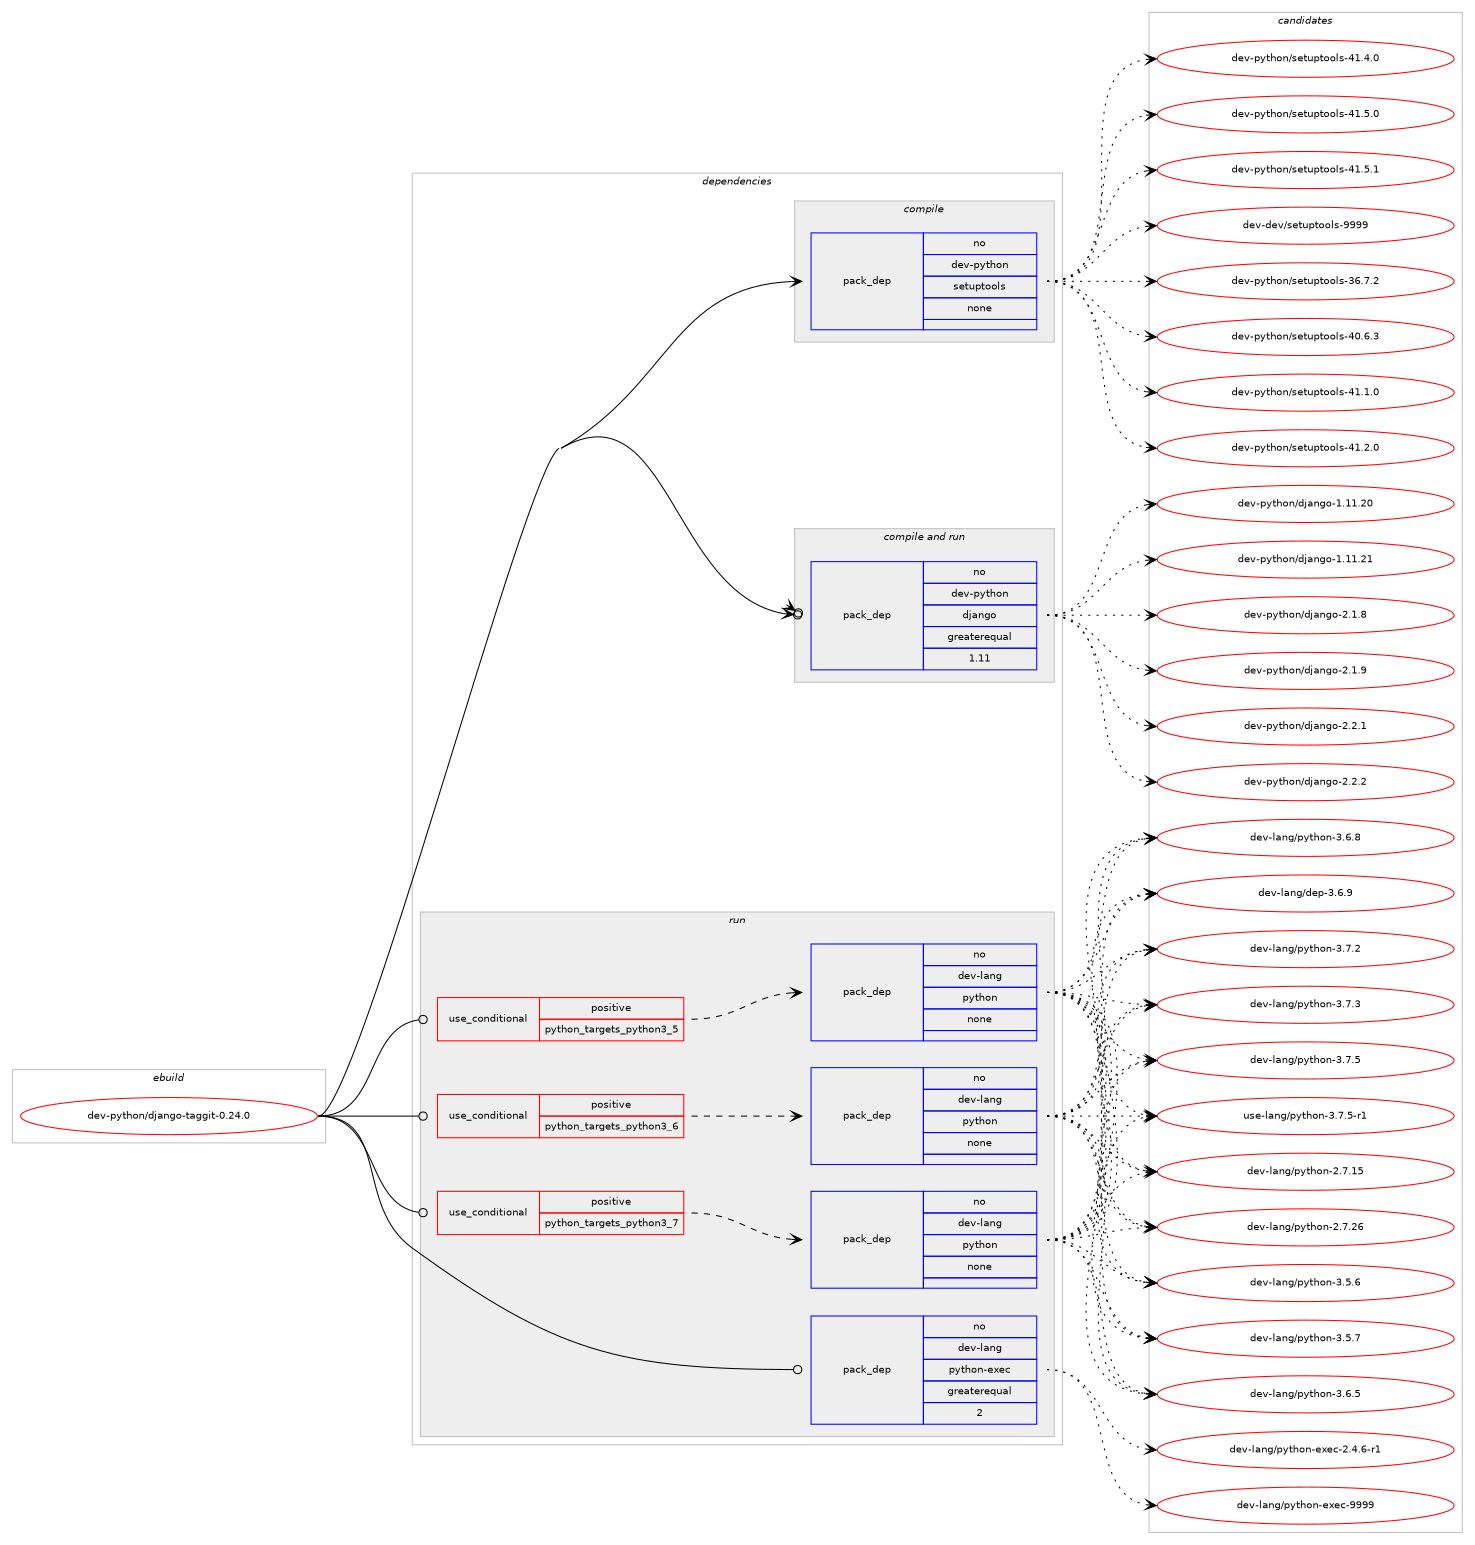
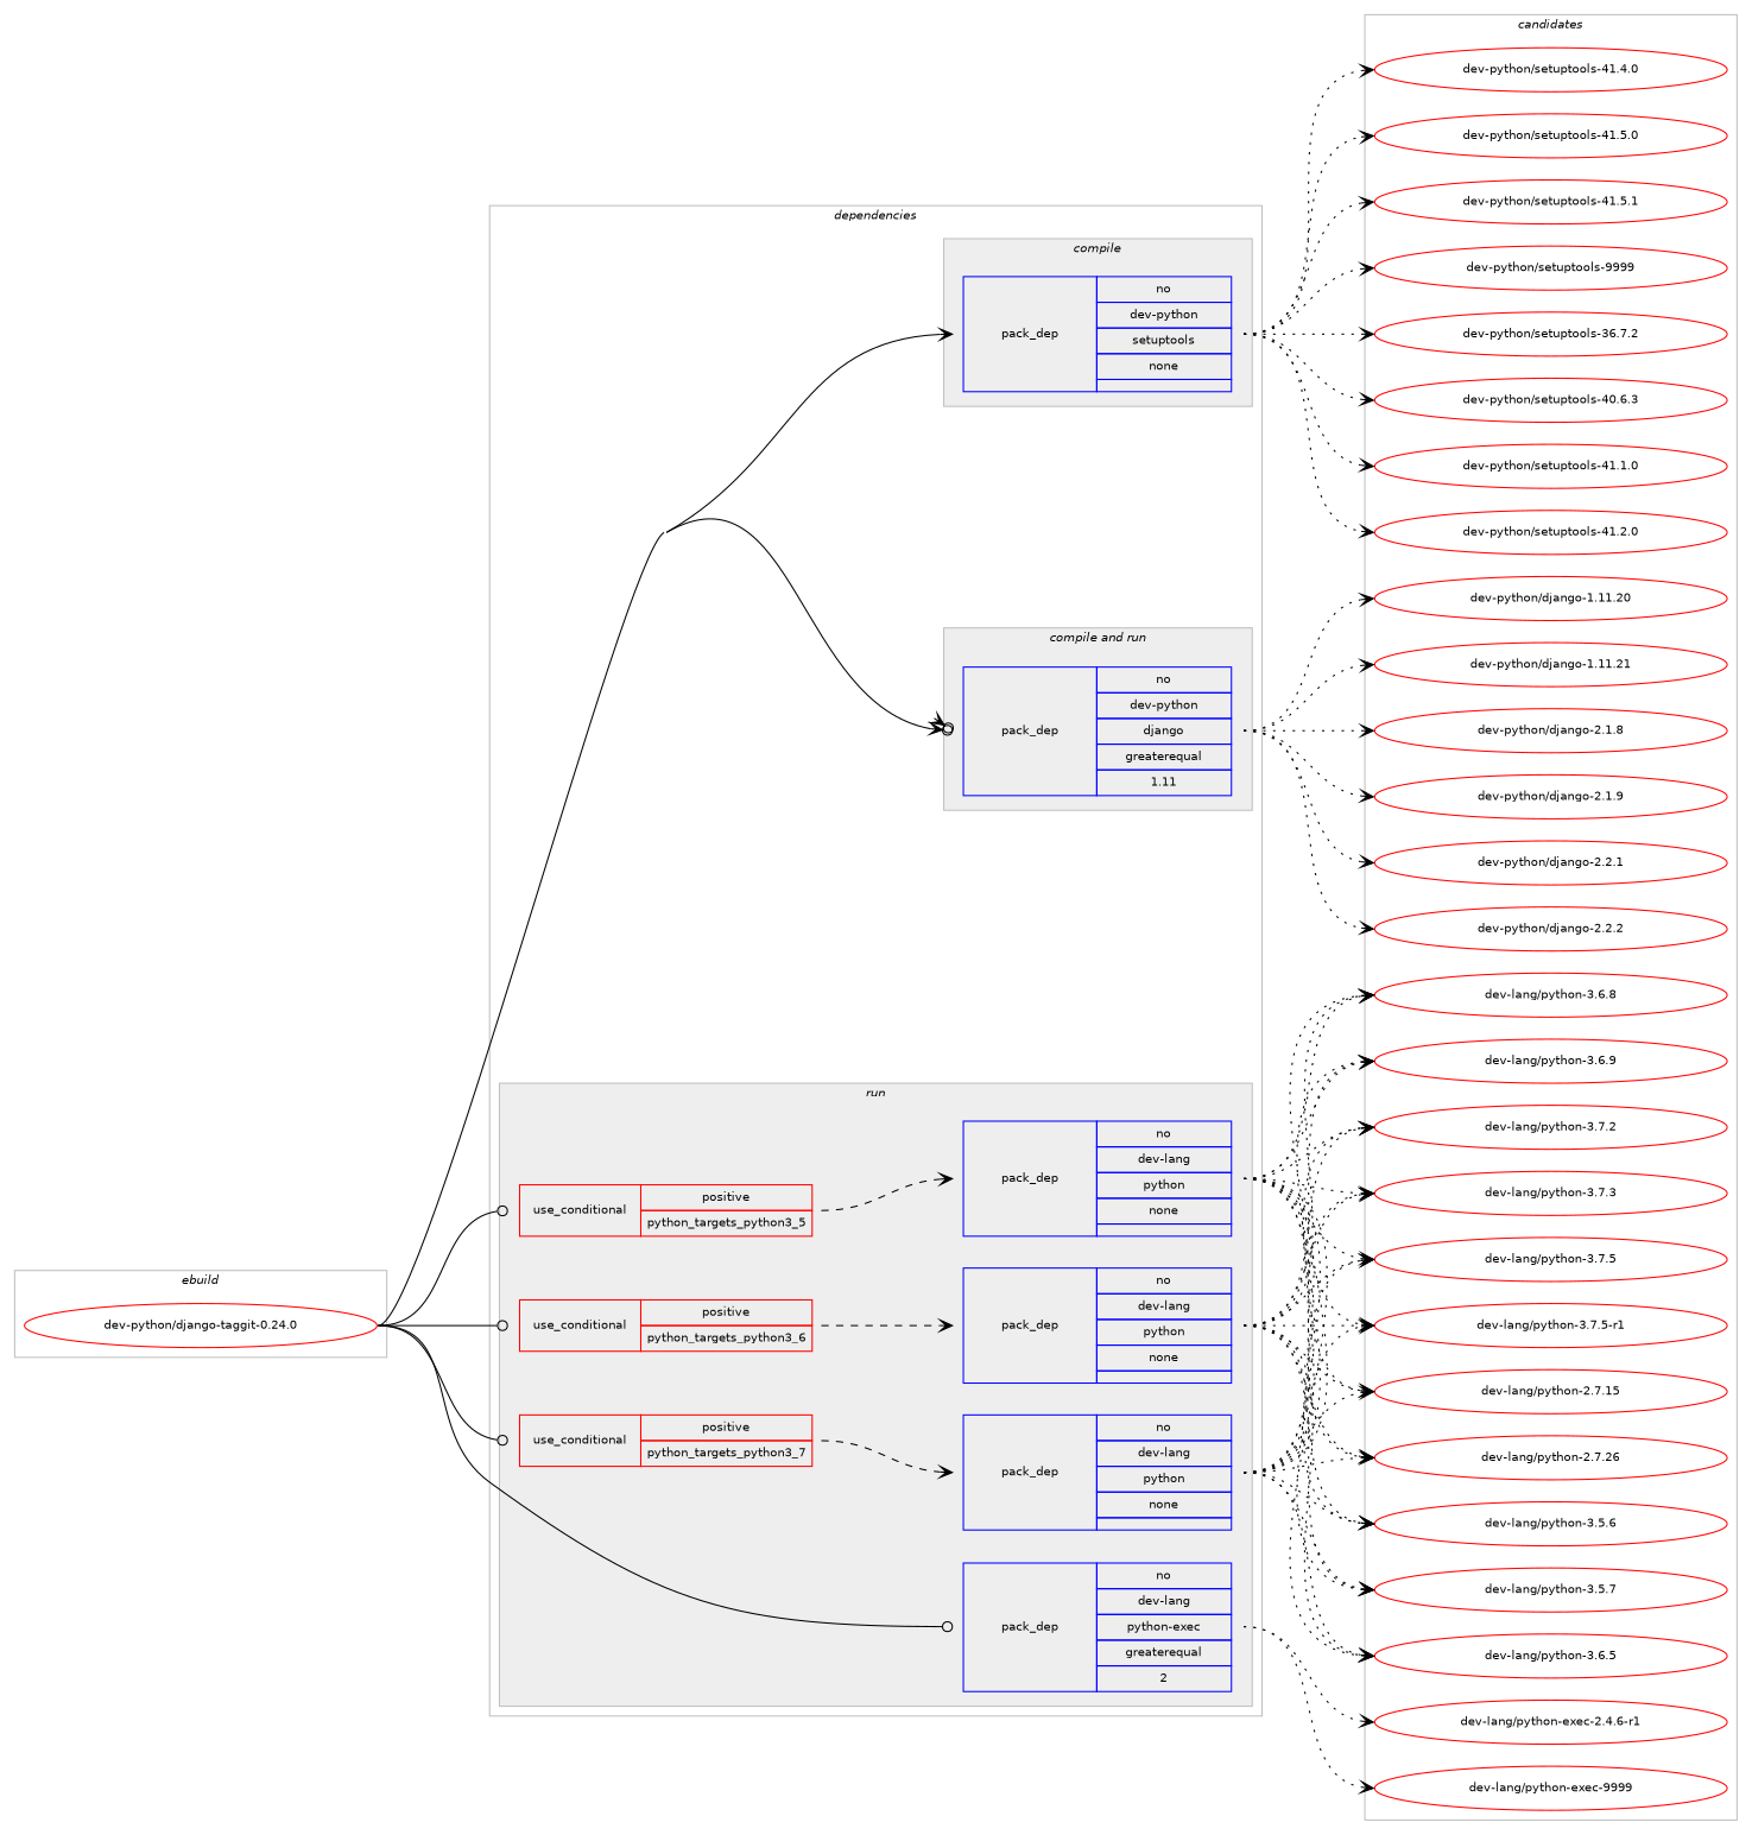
  digraph {
    compound=true
    concentrate=true
    fontname=Helvetica
    fontsize=10
    newrank=true
    rankdir=LR
    ranksep=1.5
    node [color=red fontname=Helvetica fontsize=10]
    edge [arrowhead=vee headport=w style=dotted tailport=e weight=100]
    n1 [label="dev-python/django-taggit-0.24.0" width=4]
    n2 [color=blue label=<<TABLE BORDER="0" CELLBORDER="1" CELLSPACING="0" CELLPADDING="4" WIDTH="220"><TR><TD ROWSPAN="6" CELLPADDING="30">pack_dep</TD></TR><TR><TD WIDTH="110">no</TD></TR><TR><TD>dev-python</TD></TR><TR><TD>setuptools</TD></TR><TR><TD>none</TD></TR><TR><TD></TD></TR></TABLE>> shape=none]
    n3 [color=blue label=<<TABLE BORDER="0" CELLBORDER="1" CELLSPACING="0" CELLPADDING="4" WIDTH="220"><TR><TD ROWSPAN="6" CELLPADDING="30">pack_dep</TD></TR><TR><TD WIDTH="110">no</TD></TR><TR><TD>dev-python</TD></TR><TR><TD>django</TD></TR><TR><TD>greaterequal</TD></TR><TR><TD>1.11</TD></TR></TABLE>> shape=none]
    n4 [color=blue label=<<TABLE BORDER="0" CELLBORDER="1" CELLSPACING="0" CELLPADDING="4" WIDTH="220"><TR><TD ROWSPAN="6" CELLPADDING="30">pack_dep</TD></TR><TR><TD WIDTH="110">no</TD></TR><TR><TD>dev-lang</TD></TR><TR><TD>python</TD></TR><TR><TD>none</TD></TR><TR><TD></TD></TR></TABLE>> shape=none]
    n5 [label=<<TABLE BORDER="0" CELLBORDER="1" CELLSPACING="0" CELLPADDING="4"><TR><TD ROWSPAN="3" CELLPADDING="10">use_conditional</TD></TR><TR><TD>positive</TD></TR><TR><TD>python_targets_python3_5</TD></TR></TABLE>> shape=none]
    n6 [color=blue label=<<TABLE BORDER="0" CELLBORDER="1" CELLSPACING="0" CELLPADDING="4" WIDTH="220"><TR><TD ROWSPAN="6" CELLPADDING="30">pack_dep</TD></TR><TR><TD WIDTH="110">no</TD></TR><TR><TD>dev-lang</TD></TR><TR><TD>python</TD></TR><TR><TD>none</TD></TR><TR><TD></TD></TR></TABLE>> shape=none]
    n7 [label=<<TABLE BORDER="0" CELLBORDER="1" CELLSPACING="0" CELLPADDING="4"><TR><TD ROWSPAN="3" CELLPADDING="10">use_conditional</TD></TR><TR><TD>positive</TD></TR><TR><TD>python_targets_python3_6</TD></TR></TABLE>> shape=none]
    n8 [color=blue label=<<TABLE BORDER="0" CELLBORDER="1" CELLSPACING="0" CELLPADDING="4" WIDTH="220"><TR><TD ROWSPAN="6" CELLPADDING="30">pack_dep</TD></TR><TR><TD WIDTH="110">no</TD></TR><TR><TD>dev-lang</TD></TR><TR><TD>python</TD></TR><TR><TD>none</TD></TR><TR><TD></TD></TR></TABLE>> shape=none]
    n9 [label=<<TABLE BORDER="0" CELLBORDER="1" CELLSPACING="0" CELLPADDING="4"><TR><TD ROWSPAN="3" CELLPADDING="10">use_conditional</TD></TR><TR><TD>positive</TD></TR><TR><TD>python_targets_python3_7</TD></TR></TABLE>> shape=none]
    n10 [color=blue label=<<TABLE BORDER="0" CELLBORDER="1" CELLSPACING="0" CELLPADDING="4" WIDTH="220"><TR><TD ROWSPAN="6" CELLPADDING="30">pack_dep</TD></TR><TR><TD WIDTH="110">no</TD></TR><TR><TD>dev-lang</TD></TR><TR><TD>python-exec</TD></TR><TR><TD>greaterequal</TD></TR><TR><TD>2</TD></TR></TABLE>> shape=none]
    n11 [label="dev-python/setuptools-36.7.2" width=4]
    n12 [label="dev-python/setuptools-40.6.3" width=4]
    n13 [label="dev-python/setuptools-41.1.0" width=4]
    n14 [label="dev-python/setuptools-41.2.0" width=4]
    n15 [label="dev-python/setuptools-41.4.0" width=4]
    n16 [label="dev-python/setuptools-41.5.0" width=4]
    n17 [label="dev-python/setuptools-41.5.1" width=4]
-   n18 [label="dev-dev/setuptools-9999" width=4]
+   n18 [label="dev-python/setuptools-9999" width=4]
    n19 [label="dev-python/django-1.11.20" width=4]
    n20 [label="dev-python/django-1.11.21" width=4]
    n21 [label="dev-python/django-2.1.8" width=4]
    n22 [label="dev-python/django-2.1.9" width=4]
    n23 [label="dev-python/django-2.2.1" width=4]
    n24 [label="dev-python/django-2.2.2" width=4]
    n25 [label="dev-lang/python-2.7.15" width=4]
    n26 [label="dev-lang/python-2.7.26" width=4]
    n27 [label="dev-lang/python-3.5.6" width=4]
    n28 [label="dev-lang/python-3.5.7" width=4]
    n29 [label="dev-lang/python-3.6.5" width=4]
    n30 [label="dev-lang/python-3.6.8" width=4]
-   n31 [label="dev-lang/dep-3.6.9" width=4]
+   n31 [label="dev-lang/python-3.6.9" width=4]
    n32 [label="dev-lang/python-3.7.2" width=4]
    n33 [label="dev-lang/python-3.7.3" width=4]
    n34 [label="dev-lang/python-3.7.5" width=4]
-   n35 [label="use-lang/python-3.7.5-r1" width=4]
+   n35 [label="dev-lang/python-3.7.5-r1" width=4]
    n36 [label="dev-lang/python-exec-2.4.6-r1" width=4]
    n37 [label="dev-lang/python-exec-9999" width=4]
    subgraph cluster_1 {
      color=gray
      label=<<i>ebuild</i>>
      rank=same
      n1
    }
    subgraph cluster_2 {
      color=gray
      label=<<i>dependencies</i>>
      subgraph cluster_3 {
        color=gray
        fillcolor="#eeeeee"
        label=<<i>compile</i>>
        style=filled
        subgraph sub_4 {
          color=gray
          fillcolor="#eeeeee"
          label=<<i>compile</i>>
          style=filled
          n2
        }
      }
      subgraph cluster_5 {
        color=gray
        fillcolor="#eeeeee"
        label=<<i>compile and run</i>>
        style=filled
        subgraph sub_6 {
          color=gray
          fillcolor="#eeeeee"
          label=<<i>compile and run</i>>
          style=filled
          n3
        }
      }
      subgraph cluster_7 {
        color=gray
        fillcolor="#eeeeee"
        label=<<i>run</i>>
        style=filled
        subgraph sub_8 {
          color=gray
          fillcolor="#eeeeee"
          label=<<i>run</i>>
          style=filled
          n5
          subgraph sub_9 {
            color=gray
            fillcolor="#eeeeee"
            label=<<i>run</i>>
            style=filled
            n4
          }
        }
        subgraph sub_10 {
          color=gray
          fillcolor="#eeeeee"
          label=<<i>run</i>>
          style=filled
          n7
          subgraph sub_11 {
            color=gray
            fillcolor="#eeeeee"
            label=<<i>run</i>>
            style=filled
            n6
          }
        }
        subgraph sub_12 {
          color=gray
          fillcolor="#eeeeee"
          label=<<i>run</i>>
          style=filled
          n9
          subgraph sub_13 {
            color=gray
            fillcolor="#eeeeee"
            label=<<i>run</i>>
            style=filled
            n8
          }
        }
        subgraph sub_14 {
          color=gray
          fillcolor="#eeeeee"
          label=<<i>run</i>>
          style=filled
          n10
        }
      }
    }
    subgraph cluster_15 {
      color=gray
      label=<<i>candidates</i>>
      rank=same
      subgraph sub_16 {
        color=black
        label=<<i>candidates</i>>
        nodesep=1
        rank=same
        n11
        n12
        n13
        n14
        n15
        n16
        n17
        n18
      }
      subgraph sub_17 {
        color=black
        label=<<i>candidates</i>>
        nodesep=1
        rank=same
        n19
        n20
        n21
        n22
        n23
        n24
      }
      subgraph sub_18 {
        color=black
        label=<<i>candidates</i>>
        nodesep=1
        rank=same
        n25
        n26
        n27
        n28
        n29
        n30
        n31
        n32
        n33
        n34
        n35
      }
      subgraph sub_19 {
        color=black
        label=<<i>candidates</i>>
        nodesep=1
        rank=same
        n25
        n26
        n27
        n28
        n29
        n30
        n31
        n32
        n33
        n34
        n35
      }
      subgraph sub_20 {
        color=black
        label=<<i>candidates</i>>
        nodesep=1
        rank=same
        n25
        n26
        n27
        n28
        n29
        n30
        n31
        n32
        n33
        n34
        n35
      }
      subgraph sub_21 {
        color=black
        label=<<i>candidates</i>>
        nodesep=1
        rank=same
        n36
        n37
      }
    }
    n1 -> n2 [style=solid weight=20]
    n1 -> n3 [arrowhead=odotvee style=solid weight=20]
    n1 -> n5 [arrowhead=odot style=solid weight=20]
    n1 -> n7 [arrowhead=odot style=solid weight=20]
    n1 -> n9 [arrowhead=odot style=solid weight=20]
    n1 -> n10 [arrowhead=odot style=solid weight=20]
    n2 -> n11
    n2 -> n12
    n2 -> n13
    n2 -> n14
    n2 -> n15
    n2 -> n16
    n2 -> n17
    n2 -> n18
    n3 -> n19
    n3 -> n20
    n3 -> n21
    n3 -> n22
    n3 -> n23
    n3 -> n24
    n4 -> n25
    n4 -> n26
    n4 -> n27
    n4 -> n28
    n4 -> n29
    n4 -> n30
    n4 -> n31
    n4 -> n32
    n4 -> n33
    n4 -> n34
    n4 -> n35
    n5 -> n4 [style=dashed weight=20]
    n6 -> n25
    n6 -> n26
    n6 -> n27
    n6 -> n28
    n6 -> n29
    n6 -> n30
    n6 -> n31
    n6 -> n32
    n6 -> n33
    n6 -> n34
    n6 -> n35
    n7 -> n6 [style=dashed weight=20]
    n8 -> n25
    n8 -> n26
    n8 -> n27
    n8 -> n28
    n8 -> n29
    n8 -> n30
    n8 -> n31
    n8 -> n32
    n8 -> n33
    n8 -> n34
    n8 -> n35
    n9 -> n8 [style=dashed weight=20]
    n10 -> n36
    n10 -> n37
  }
